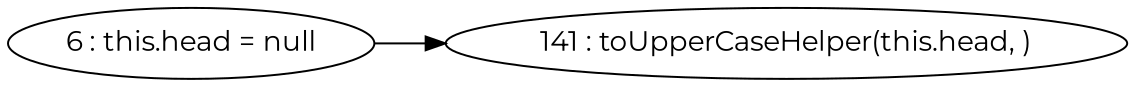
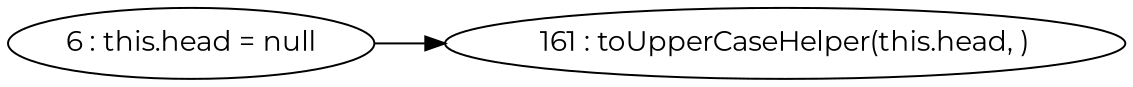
  digraph {
    rankdir=LR
    fontname=Montserrat
    node [fontname=Montserrat]
    "6 : this.head = null"
-   "141 : toUpperCaseHelper(this.head, )"
+   "141 : toUpperCaseHelper(this.head, )" [label="161 : toUpperCaseHelper(this.head, )"]
    "6 : this.head = null" -> "141 : toUpperCaseHelper(this.head, )" [fontname=Montserrat]
  }
